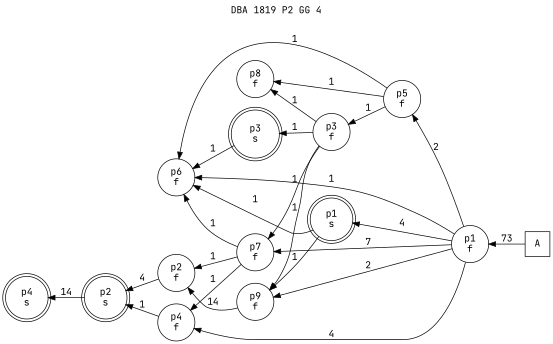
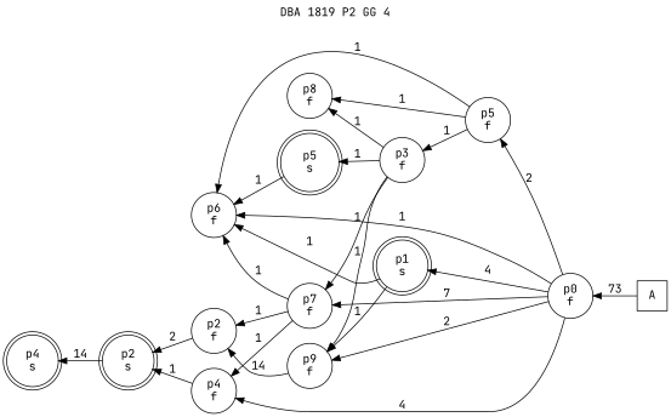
  digraph {
    fontname="JetBrains Mono"
    label=" DBA 1819 P2 GG 4 "
    labelloc=tl
    rankdir=RL
    node [fontname="JetBrains Mono" shape=circle]
    edge [fontname="JetBrains Mono"]
    n1 [label=A shape=square]
-   n2 [label="p1\nf"]
+   n2 [label="p0\nf"]
    n3 [label="p7\nf"]
    n4 [label="p5\nf"]
    n5 [label="p6\nf"]
    n6 [label="p9\nf"]
    n7 [label="p4\nf"]
    n8 [label="p1\ns" shape=doublecircle]
    n9 [label="p2\nf"]
    n10 [label="p2\ns" shape=doublecircle]
    n11 [label="p3\nf"]
    n12 [label="p8\nf"]
-   n13 [label="p3\ns" shape=doublecircle]
+   n13 [label="p5\ns" shape=doublecircle]
    n14 [label="p4\ns" shape=doublecircle]
    n1 -> n2 [label=73]
    n2 -> n3 [label=7]
    n2 -> n4 [label=2]
    n2 -> n5 [label=1]
    n2 -> n6 [label=2]
    n2 -> n7 [label=4]
    n2 -> n8 [label=4]
    n3 -> n5 [label=1]
    n3 -> n7 [label=1]
    n3 -> n9 [label=1]
    n4 -> n5 [label=1]
    n4 -> n11 [label=1]
    n4 -> n12 [label=1]
    n6 -> n9 [label=14]
    n7 -> n10 [label=1]
    n8 -> n5 [label=1]
    n8 -> n6 [label=1]
-   n9 -> n10 [label=4]
+   n9 -> n10 [label=2]
    n10 -> n14 [label=14]
    n11 -> n3 [label=1]
    n11 -> n6 [label=1]
    n11 -> n12 [label=1]
    n11 -> n13 [label=1]
    n13 -> n5 [label=1]
  }
